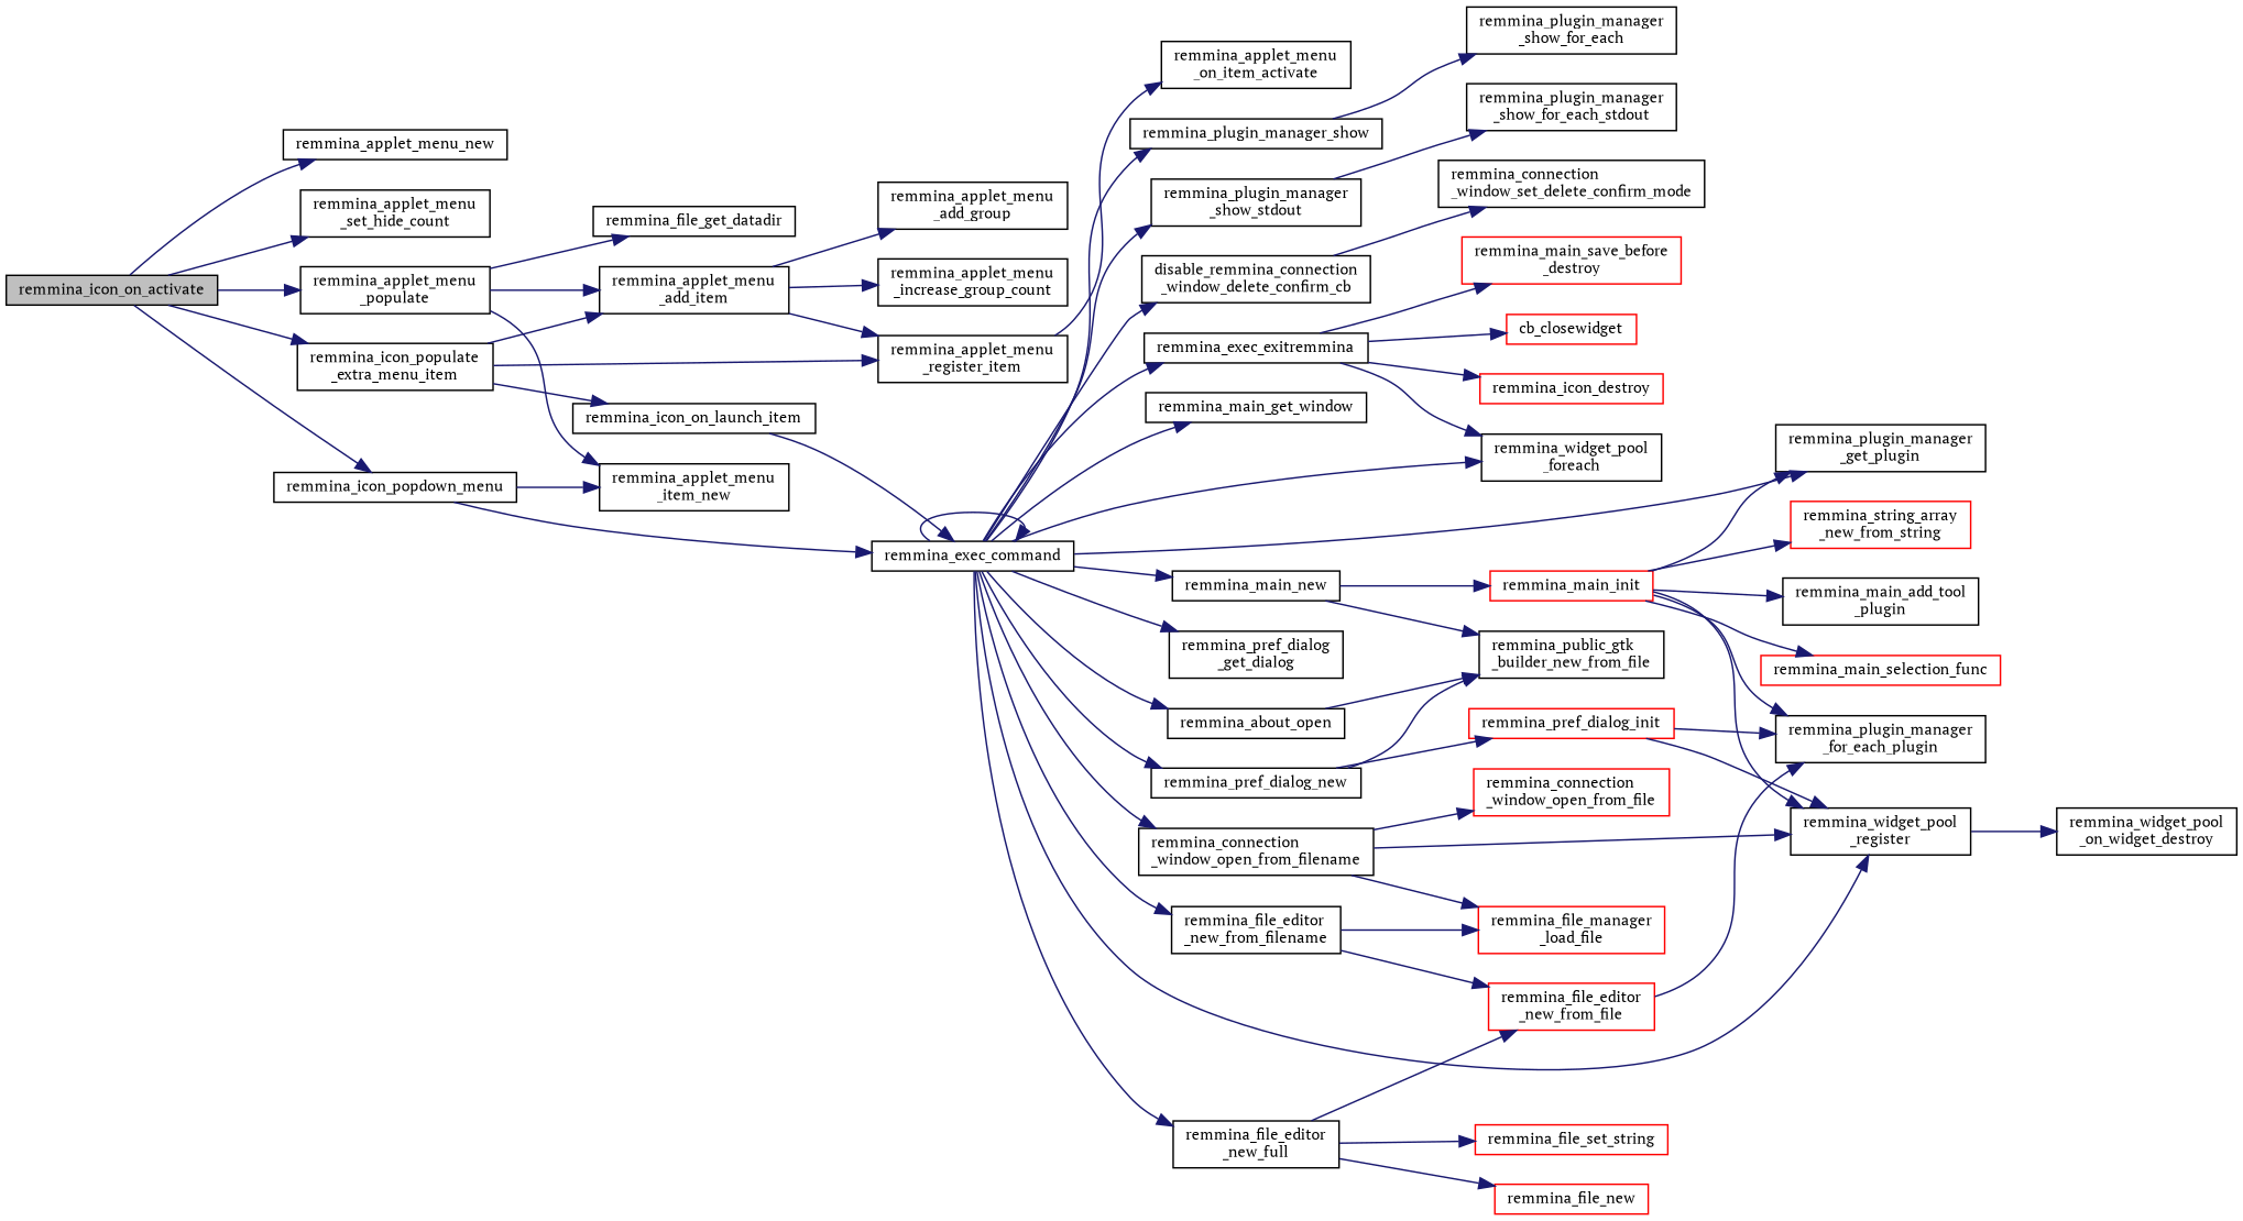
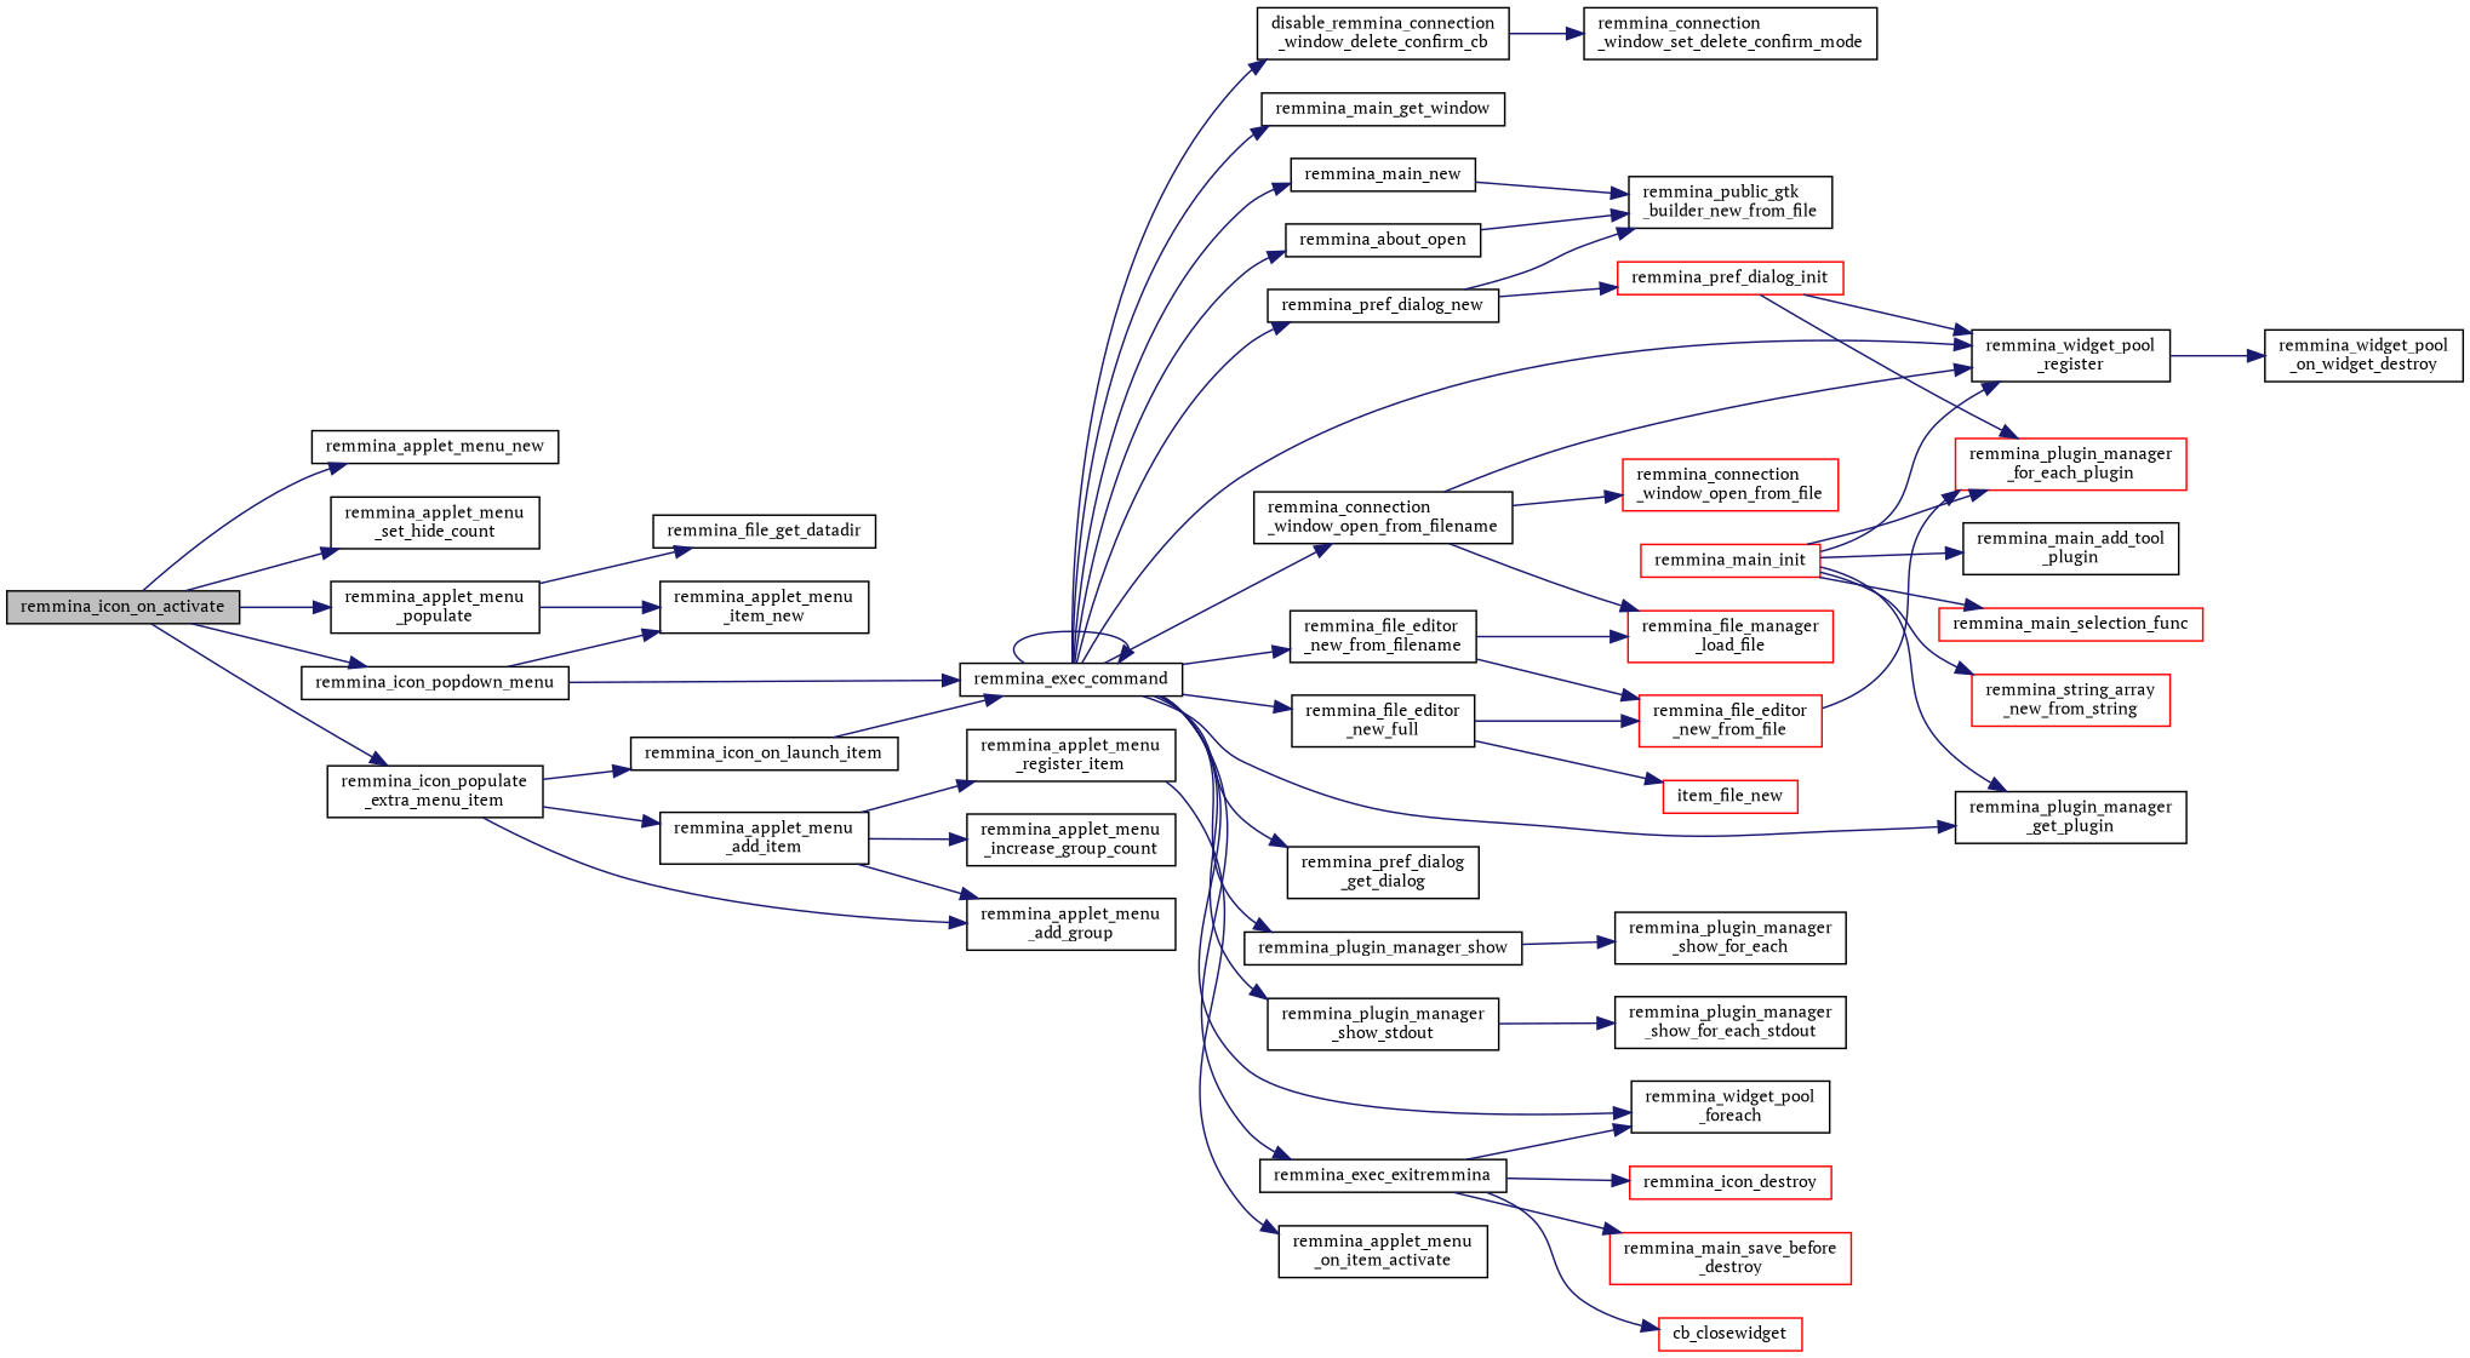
  digraph {
    fontname="PT Serif"
    rankdir=LR
    node [color=black fillcolor=white fontname="PT Serif" fontsize=10 shape=record style=filled]
    edge [color=midnightblue fontname="PT Serif" fontsize=10 labelfontname=Helvetica labelfontsize=10 style=solid]
    n1 [fillcolor=grey75 fontcolor=black height=0.2 label=remmina_icon_on_activate width=0.4]
    n2 [height=0.2 label=remmina_applet_menu_new width=0.4]
    n3 [height=0.2 label="remmina_applet_menu\l_set_hide_count" width=0.4]
    n4 [height=0.2 label="remmina_applet_menu\l_populate" width=0.4]
    n5 [height=0.2 label="remmina_icon_populate\l_extra_menu_item" width=0.4]
    n6 [height=0.2 label=remmina_icon_popdown_menu width=0.4]
    n7 [height=0.2 label=remmina_file_get_datadir width=0.4]
    n8 [height=0.2 label="remmina_applet_menu\l_item_new" width=0.4]
    n9 [height=0.2 label="remmina_applet_menu\l_add_item" width=0.4]
    n10 [height=0.2 label="remmina_applet_menu\l_register_item" width=0.4]
    n11 [height=0.2 label=remmina_icon_on_launch_item width=0.4]
    n12 [height=0.2 label=remmina_exec_command width=0.4]
    n13 [height=0.2 label="remmina_applet_menu\l_add_group" width=0.4]
    n14 [height=0.2 label="remmina_applet_menu\l_increase_group_count" width=0.4]
    n15 [height=0.2 label="remmina_applet_menu\l_on_item_activate" width=0.4]
    n16 [height=0.2 label=remmina_main_get_window width=0.4]
    n17 [height=0.2 label=remmina_main_new width=0.4]
    n18 [height=0.2 label="remmina_plugin_manager\l_get_plugin" width=0.4]
    n19 [height=0.2 label="remmina_widget_pool\l_register" width=0.4]
    n20 [height=0.2 label="remmina_pref_dialog\l_get_dialog" width=0.4]
    n21 [height=0.2 label=remmina_pref_dialog_new width=0.4]
    n22 [height=0.2 label="remmina_file_editor\l_new_full" width=0.4]
    n23 [height=0.2 label="remmina_connection\l_window_open_from_filename" width=0.4]
    n24 [height=0.2 label="remmina_file_editor\l_new_from_filename" width=0.4]
    n25 [height=0.2 label=remmina_about_open width=0.4]
    n26 [height=0.2 label=remmina_plugin_manager_show width=0.4]
    n27 [height=0.2 label="remmina_plugin_manager\l_show_stdout" width=0.4]
    n28 [height=0.2 label="remmina_widget_pool\l_foreach" width=0.4]
    n29 [height=0.2 label="disable_remmina_connection\l_window_delete_confirm_cb" width=0.4]
    n30 [height=0.2 label=remmina_exec_exitremmina width=0.4]
    n31 [height=0.2 label="remmina_public_gtk\l_builder_new_from_file" width=0.4]
    n32 [color=red height=0.2 label=remmina_main_init width=0.4]
    n33 [height=0.2 label="remmina_widget_pool\l_on_widget_destroy" width=0.4]
    n34 [color=red height=0.2 label=remmina_pref_dialog_init width=0.4]
-   n35 [color=red height=0.2 label=remmina_file_new width=0.4]
-   n36 [color=red height=0.2 label=remmina_file_set_string width=0.4]
+   n35 [color=red height=0.2 label=item_file_new width=0.4]
    n37 [color=red height=0.2 label="remmina_file_editor\l_new_from_file" width=0.4]
    n38 [color=red height=0.2 label="remmina_file_manager\l_load_file" width=0.4]
    n39 [color=red height=0.2 label="remmina_connection\l_window_open_from_file" width=0.4]
    n40 [height=0.2 label="remmina_plugin_manager\l_show_for_each" width=0.4]
    n41 [height=0.2 label="remmina_plugin_manager\l_show_for_each_stdout" width=0.4]
    n42 [height=0.2 label="remmina_connection\l_window_set_delete_confirm_mode" width=0.4]
    n43 [color=red height=0.2 label="remmina_main_save_before\l_destroy" width=0.4]
    n44 [color=red height=0.2 label=cb_closewidget width=0.4]
    n45 [color=red height=0.2 label=remmina_icon_destroy width=0.4]
    n46 [color=red height=0.2 label="remmina_string_array\l_new_from_string" width=0.4]
-   n47 [height=0.2 label="remmina_plugin_manager\l_for_each_plugin" width=0.4]
+   n47 [color=red height=0.2 label="remmina_plugin_manager\l_for_each_plugin" width=0.4]
    n48 [height=0.2 label="remmina_main_add_tool\l_plugin" width=0.4]
    n49 [color=red height=0.2 label=remmina_main_selection_func width=0.4]
    n1 -> n2
    n1 -> n3
    n1 -> n4
    n1 -> n5
    n1 -> n6
    n4 -> n7
    n4 -> n8
-   n4 -> n9
    n5 -> n9
-   n5 -> n10
+   n5 -> n13
    n5 -> n11
    n6 -> n8
    n6 -> n12
    n9 -> n10
    n9 -> n13
    n9 -> n14
    n10 -> n15
    n11 -> n12
    n12 -> n12
    n12 -> n16
    n12 -> n17
    n12 -> n18
    n12 -> n19
    n12 -> n20
    n12 -> n21
    n12 -> n22
    n12 -> n23
    n12 -> n24
    n12 -> n25
    n12 -> n26
    n12 -> n27
    n12 -> n28
    n12 -> n29
    n12 -> n30
    n17 -> n31
-   n17 -> n32
    n19 -> n33
    n21 -> n31
    n21 -> n34
    n22 -> n35
-   n22 -> n36
    n22 -> n37
    n23 -> n19
    n23 -> n38
    n23 -> n39
    n24 -> n37
    n24 -> n38
    n25 -> n31
    n26 -> n40
    n27 -> n41
    n29 -> n42
    n30 -> n28
    n30 -> n43
    n30 -> n44
    n30 -> n45
    n32 -> n18
    n32 -> n19
    n32 -> n46
    n32 -> n47
    n32 -> n48
    n32 -> n49
    n34 -> n19
    n34 -> n47
    n37 -> n47
  }
